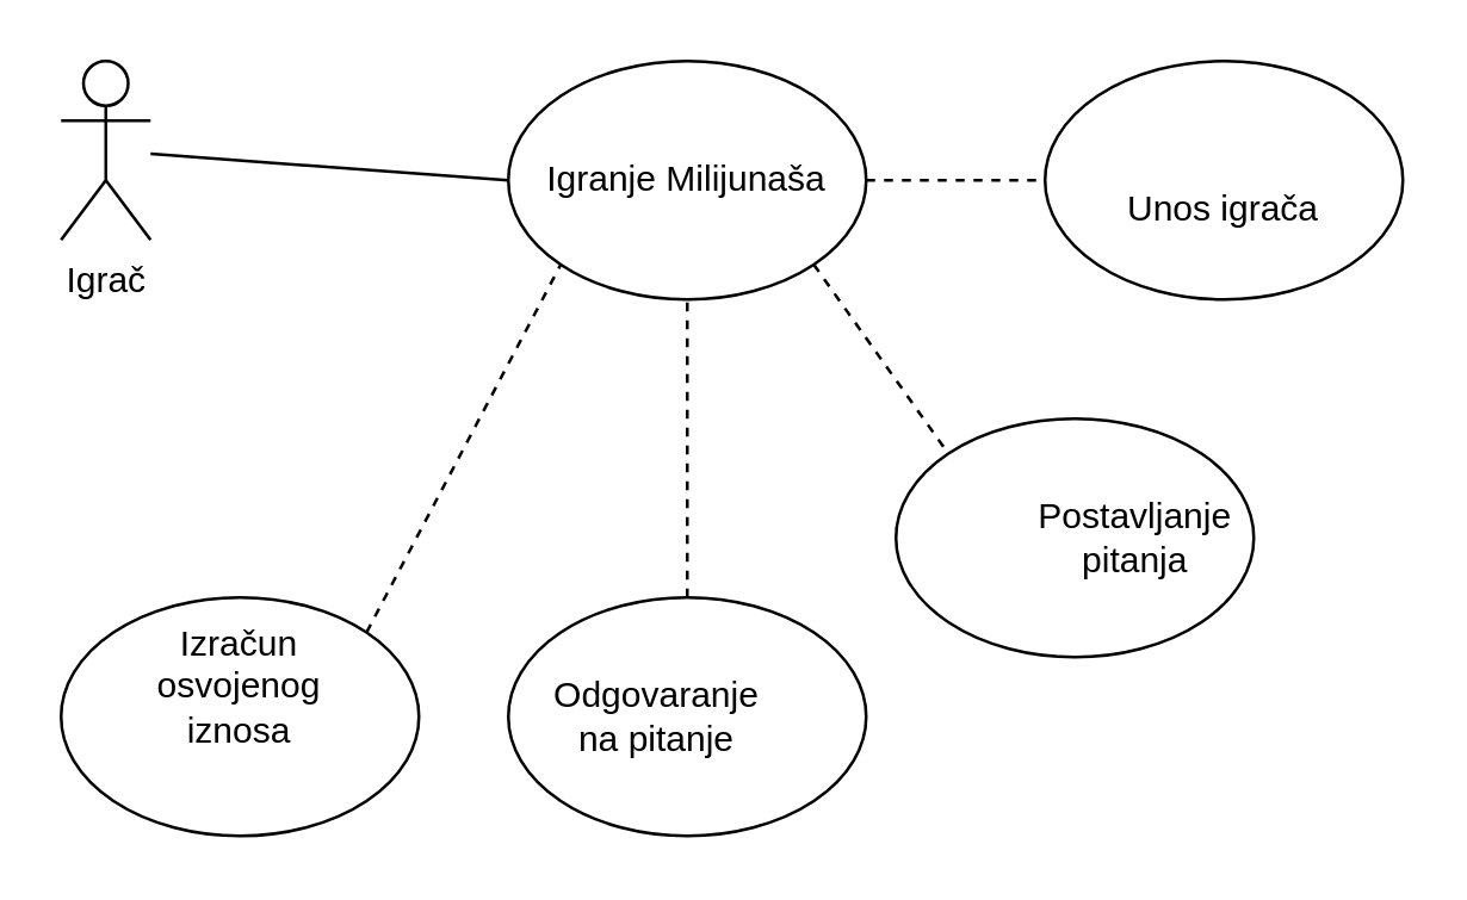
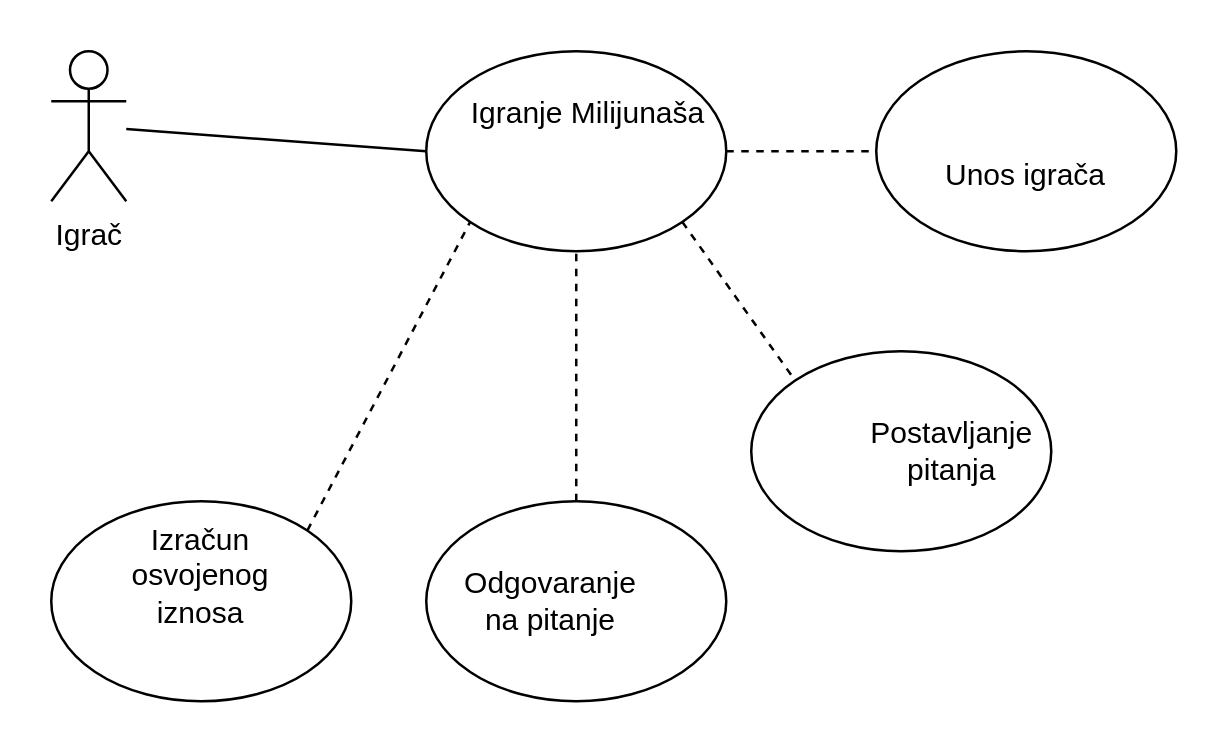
  <mxCell id="0" />
  <mxCell id="1" parent="0" />
  <mxCell id="2" value="Igrač" style="shape=umlActor;verticalLabelPosition=bottom;verticalAlign=top;html=1;outlineConnect=0;" parent="1" vertex="1"><mxGeometry x="20" y="20" width="30" height="60" as="geometry" /></mxCell>
  <mxCell id="3" value="" style="endArrow=none;html=1;entryX=0;entryY=0.5;entryDx=0;entryDy=0;" parent="1" source="2" target="5" edge="1"><mxGeometry width="50" height="50" relative="1" as="geometry"><mxPoint x="300" y="200" as="sourcePoint" /><mxPoint x="150" y="50" as="targetPoint" /></mxGeometry></mxCell>
  <mxCell id="4" value="" style="group" parent="1" vertex="1" connectable="0"><mxGeometry x="170" y="20" width="120" height="80" as="geometry" /></mxCell>
  <mxCell id="5" value="" style="ellipse;whiteSpace=wrap;html=1;" parent="4" vertex="1"><mxGeometry width="120" height="80" as="geometry" /></mxCell>
- <mxCell id="6" value="Igranje Milijunaša" style="text;html=1;strokeColor=none;fillColor=none;align=center;verticalAlign=middle;whiteSpace=wrap;rounded=0;" parent="4" vertex="1"><mxGeometry x="10" y="30" width="100" height="20" as="geometry" /></mxCell>
+ <mxCell id="6" value="Igranje Milijunaša" style="text;html=1;strokeColor=none;fillColor=none;align=center;verticalAlign=middle;whiteSpace=wrap;rounded=0;" parent="4" vertex="1"><mxGeometry x="15" y="15" width="100" height="20" as="geometry" /></mxCell>
  <mxCell id="7" value="" style="endArrow=none;dashed=1;html=1;exitX=1;exitY=0.5;exitDx=0;exitDy=0;entryX=0;entryY=0.5;entryDx=0;entryDy=0;" parent="1" source="5" target="12" edge="1"><mxGeometry width="50" height="50" relative="1" as="geometry"><mxPoint x="320" y="40" as="sourcePoint" /><mxPoint x="350" y="60" as="targetPoint" /></mxGeometry></mxCell>
  <mxCell id="8" value="" style="endArrow=none;dashed=1;html=1;entryX=0.5;entryY=1;entryDx=0;entryDy=0;exitX=0.5;exitY=0;exitDx=0;exitDy=0;" parent="1" source="18" target="5" edge="1"><mxGeometry width="50" height="50" relative="1" as="geometry"><mxPoint x="195" y="220" as="sourcePoint" /><mxPoint x="245" y="170" as="targetPoint" /></mxGeometry></mxCell>
  <mxCell id="9" value="" style="endArrow=none;dashed=1;html=1;entryX=0;entryY=1;entryDx=0;entryDy=0;exitX=1;exitY=0;exitDx=0;exitDy=0;" parent="1" source="21" target="5" edge="1"><mxGeometry width="50" height="50" relative="1" as="geometry"><mxPoint x="90" y="210" as="sourcePoint" /><mxPoint x="140" y="160" as="targetPoint" /></mxGeometry></mxCell>
  <mxCell id="10" value="" style="endArrow=none;dashed=1;html=1;exitX=1;exitY=1;exitDx=0;exitDy=0;entryX=0;entryY=0;entryDx=0;entryDy=0;" parent="1" source="5" target="15" edge="1"><mxGeometry width="50" height="50" relative="1" as="geometry"><mxPoint x="300" y="190" as="sourcePoint" /><mxPoint x="280" y="150" as="targetPoint" /></mxGeometry></mxCell>
  <mxCell id="11" value="" style="group" parent="1" vertex="1" connectable="0"><mxGeometry x="350" y="20" width="120" height="80" as="geometry" /></mxCell>
  <mxCell id="12" value="" style="ellipse;whiteSpace=wrap;html=1;" parent="11" vertex="1"><mxGeometry width="120" height="80" as="geometry" /></mxCell>
  <mxCell id="13" value="Unos igrača" style="text;html=1;strokeColor=none;fillColor=none;align=center;verticalAlign=middle;whiteSpace=wrap;rounded=0;" parent="11" vertex="1"><mxGeometry x="25" y="40" width="70" height="20" as="geometry" /></mxCell>
  <mxCell id="14" value="" style="group" parent="1" vertex="1" connectable="0"><mxGeometry x="300" y="140" width="120" height="80" as="geometry" /></mxCell>
  <mxCell id="15" value="" style="ellipse;whiteSpace=wrap;html=1;" parent="14" vertex="1"><mxGeometry width="120" height="80" as="geometry" /></mxCell>
  <mxCell id="16" value="Postavljanje pitanja" style="text;html=1;strokeColor=none;fillColor=none;align=center;verticalAlign=middle;whiteSpace=wrap;rounded=0;" parent="14" vertex="1"><mxGeometry x="42.5" y="30" width="75" height="20" as="geometry" /></mxCell>
  <mxCell id="17" value="" style="group" parent="1" vertex="1" connectable="0"><mxGeometry x="170" y="200" width="120" height="80" as="geometry" /></mxCell>
  <mxCell id="18" value="" style="ellipse;whiteSpace=wrap;html=1;" parent="17" vertex="1"><mxGeometry width="120" height="80" as="geometry" /></mxCell>
  <mxCell id="19" value="Odgovaranje na pitanje" style="text;html=1;strokeColor=none;fillColor=none;align=center;verticalAlign=middle;whiteSpace=wrap;rounded=0;" parent="17" vertex="1"><mxGeometry x="10" y="30" width="80" height="20" as="geometry" /></mxCell>
  <mxCell id="20" value="" style="group" parent="1" vertex="1" connectable="0"><mxGeometry x="20" y="200" width="120" height="80" as="geometry" /></mxCell>
  <mxCell id="21" value="" style="ellipse;whiteSpace=wrap;html=1;" parent="20" vertex="1"><mxGeometry width="120" height="80" as="geometry" /></mxCell>
  <mxCell id="22" value="Izračun osvojenog iznosa" style="text;html=1;strokeColor=none;fillColor=none;align=center;verticalAlign=middle;whiteSpace=wrap;rounded=0;" parent="20" vertex="1"><mxGeometry x="25" y="20" width="70" height="20" as="geometry" /></mxCell>
